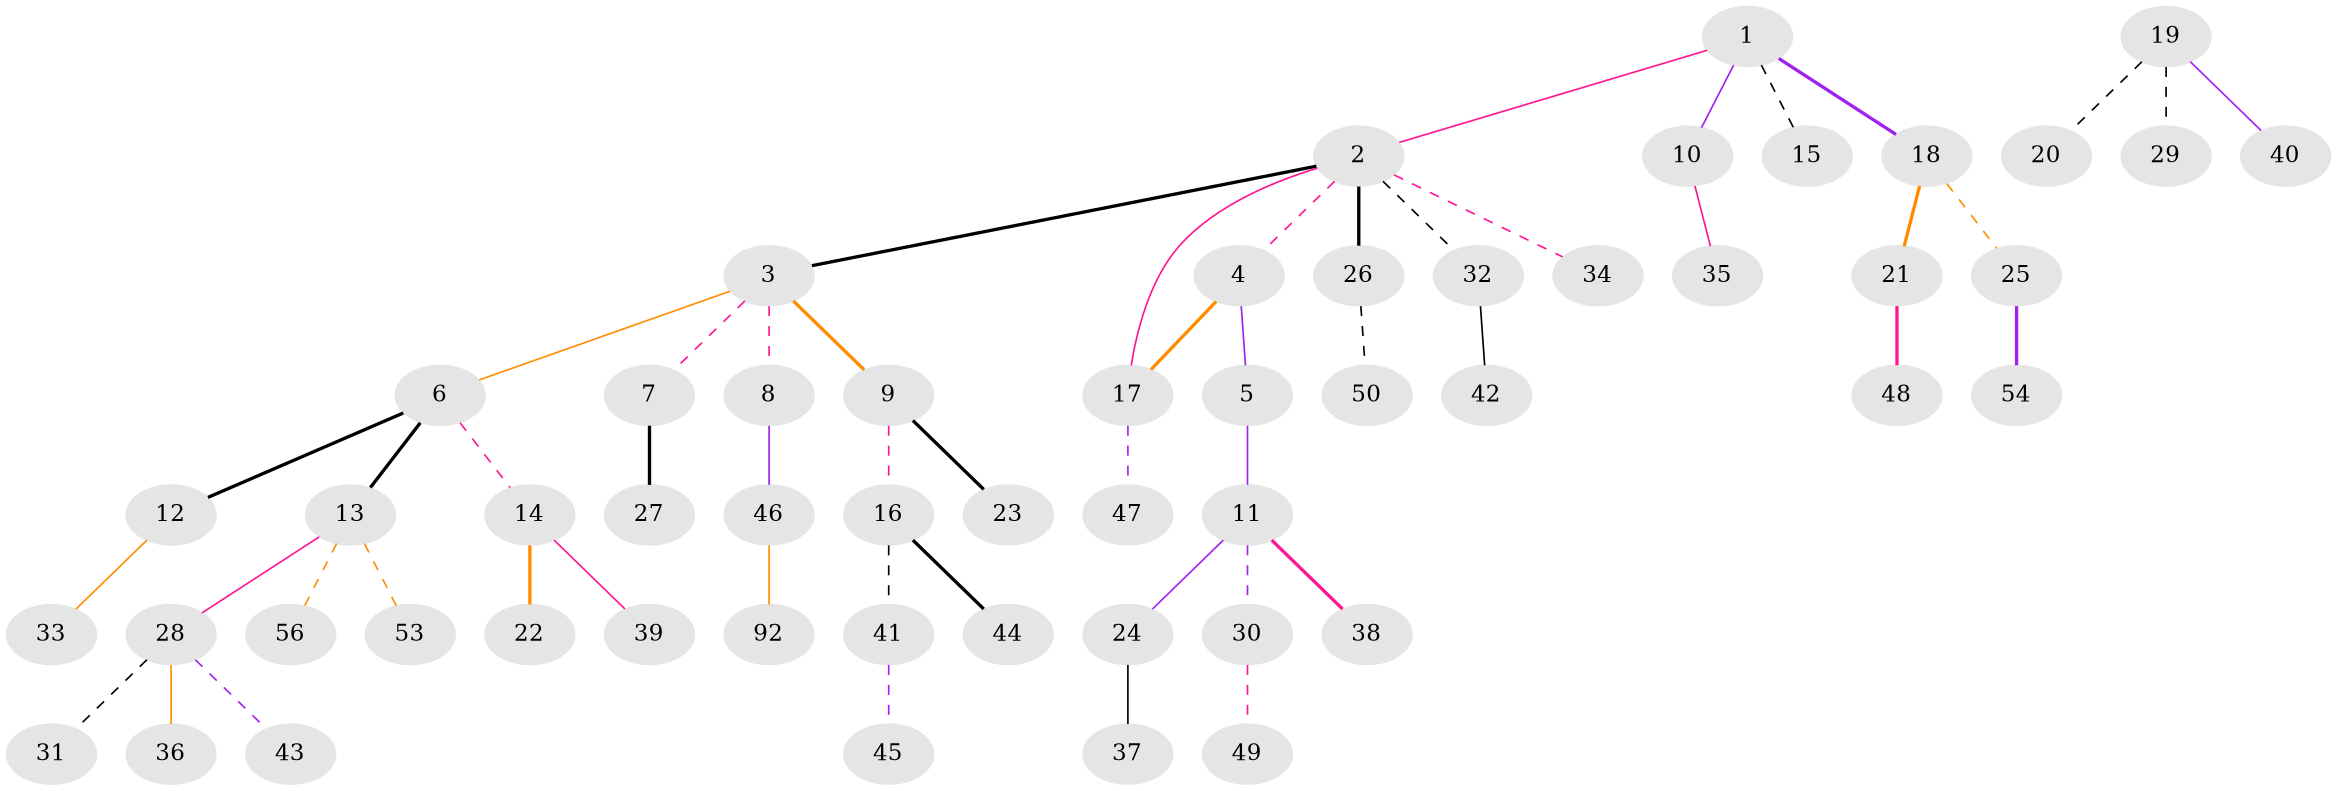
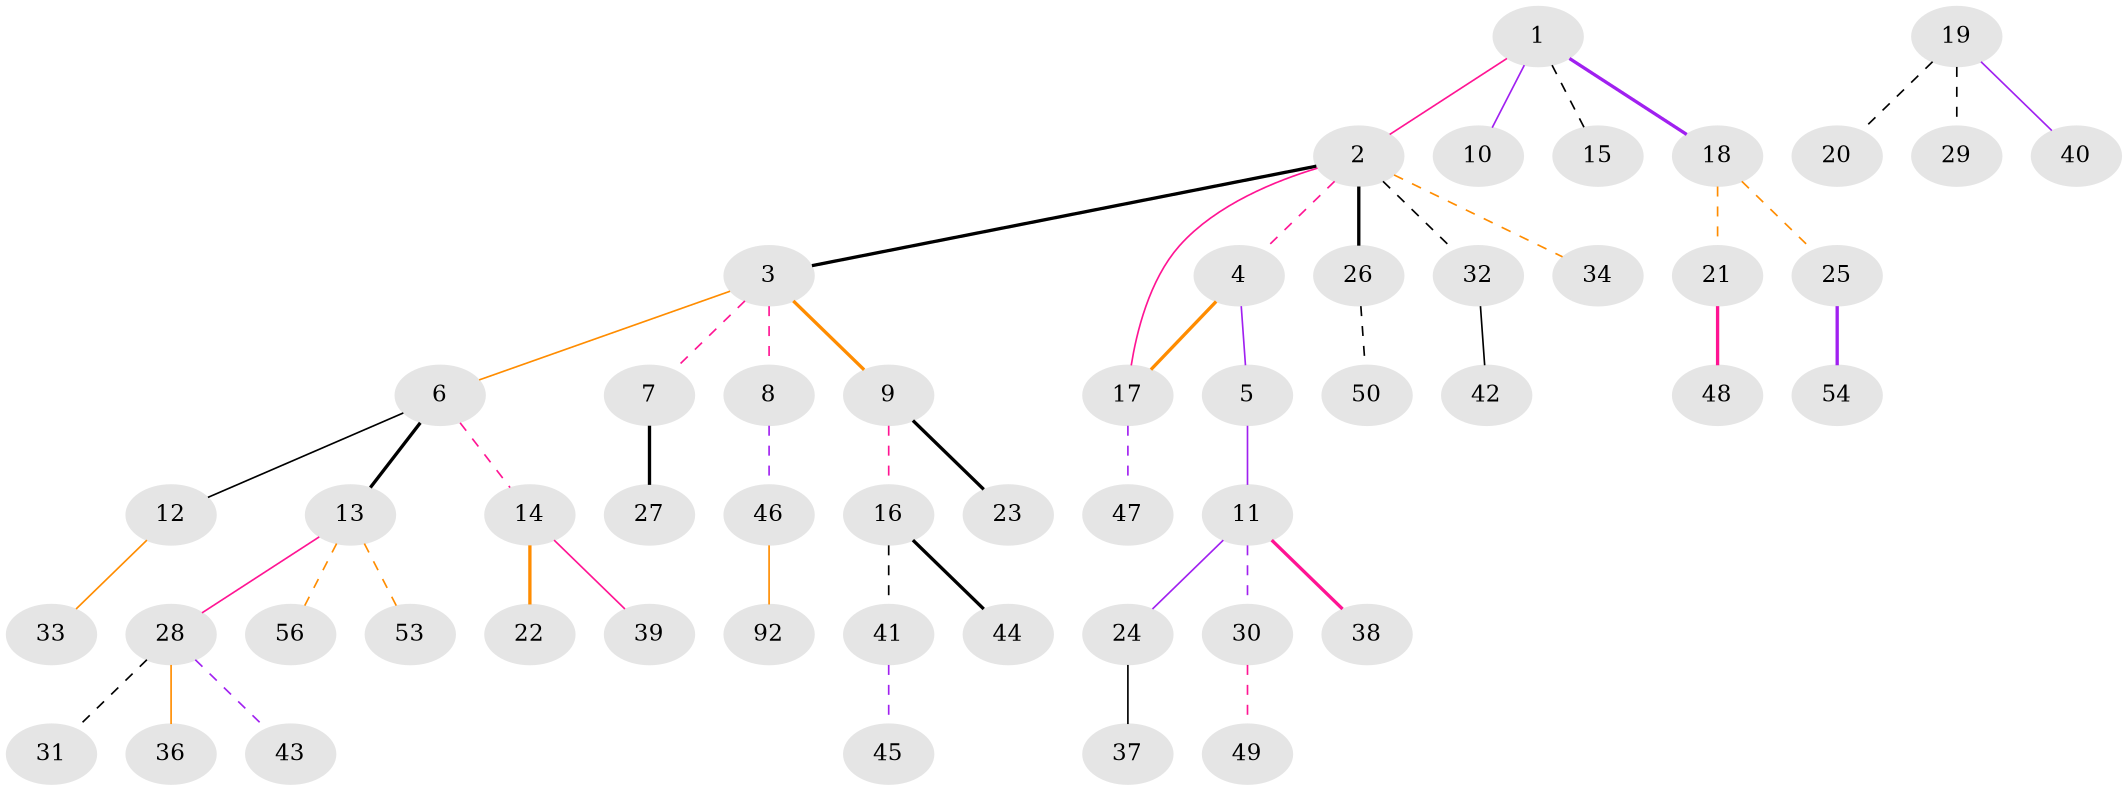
  graph {
    node [color=gray90 style=filled]
    edge [color=black style=dashed]
    1
    2
    10
    15
    18
    3
    4
    17
    26
    32
    34
-   35
    21
    25
    6
    7
    8
    9
    5
    47
    50
    42
    12
    13
    14
    27
    46
    16
    23
    11
    19
    20
    29
    40
    24
    30
    38
    33
    28
    n40 [label=56]
    53
    22
    39
    n44 [label=92]
    41
    44
    37
    49
    31
    36
    43
    45
    48
    54
    1 -- 2 [color=deeppink style=solid]
    1 -- 10 [color=purple style=solid]
    1 -- 15
    1 -- 18 [color=purple style=bold]
    2 -- 3 [style=bold]
    2 -- 4 [color=deeppink]
    2 -- 17 [color=deeppink style=solid]
    2 -- 26 [style=bold]
    2 -- 32
-   2 -- 34 [color=deeppink]
-   10 -- 35 [color=deeppink style=solid]
-   18 -- 21 [color=darkorange style=bold]
+   2 -- 34 [color=darkorange]
+   18 -- 21 [color=darkorange]
    18 -- 25 [color=darkorange]
    3 -- 6 [color=darkorange style=solid]
    3 -- 7 [color=deeppink]
    3 -- 8 [color=deeppink]
    3 -- 9 [color=darkorange style=bold]
    4 -- 17 [color=darkorange style=bold]
    4 -- 5 [color=purple style=solid]
    17 -- 47 [color=purple]
    26 -- 50
    32 -- 42 [style=solid]
    21 -- 48 [color=deeppink style=bold]
    25 -- 54 [color=purple style=bold]
-   6 -- 12 [style=bold]
+   6 -- 12 [style=solid]
    6 -- 13 [style=bold]
    6 -- 14 [color=deeppink]
    7 -- 27 [style=bold]
-   8 -- 46 [color=purple style=solid]
+   8 -- 46 [color=purple]
    9 -- 16 [color=deeppink]
    9 -- 23 [style=bold]
    5 -- 11 [color=purple style=solid]
    12 -- 33 [color=darkorange style=solid]
    13 -- 28 [color=deeppink style=solid]
    13 -- n40 [color=darkorange]
    13 -- 53 [color=darkorange]
    14 -- 22 [color=darkorange style=bold]
    14 -- 39 [color=deeppink style=solid]
    46 -- n44 [color=darkorange style=solid]
    16 -- 41
    16 -- 44 [style=bold]
    11 -- 24 [color=purple style=solid]
    11 -- 30 [color=purple]
    11 -- 38 [color=deeppink style=bold]
    19 -- 20
    19 -- 29
    19 -- 40 [color=purple style=solid]
    24 -- 37 [style=solid]
    30 -- 49 [color=deeppink]
    28 -- 31
    28 -- 36 [color=darkorange style=solid]
    28 -- 43 [color=purple]
    41 -- 45 [color=purple]
  }
